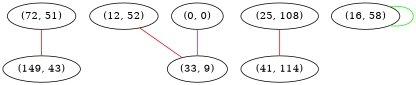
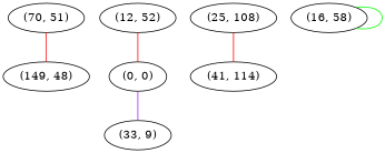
  graph {
    edge [color=red weight=1]
-   "(70, 51)" [label="(72, 51)"]
-   "(149, 43)"
+   "(70, 51)"
+   "(149, 43)" [label="(149, 48)"]
    "(12, 52)"
    "(33, 9)"
    "(25, 108)"
    "(41, 114)"
    n7 [label="(16, 58)"]
    "(0, 0)"
    "(70, 51)" -- "(149, 43)"
-   "(12, 52)" -- "(33, 9)"
+   "(12, 52)" -- "(0, 0)"
    "(25, 108)" -- "(41, 114)"
    n7 -- n7 [color=green weight=2]
    "(0, 0)" -- "(33, 9)" [color=purple weight=4]
  }
